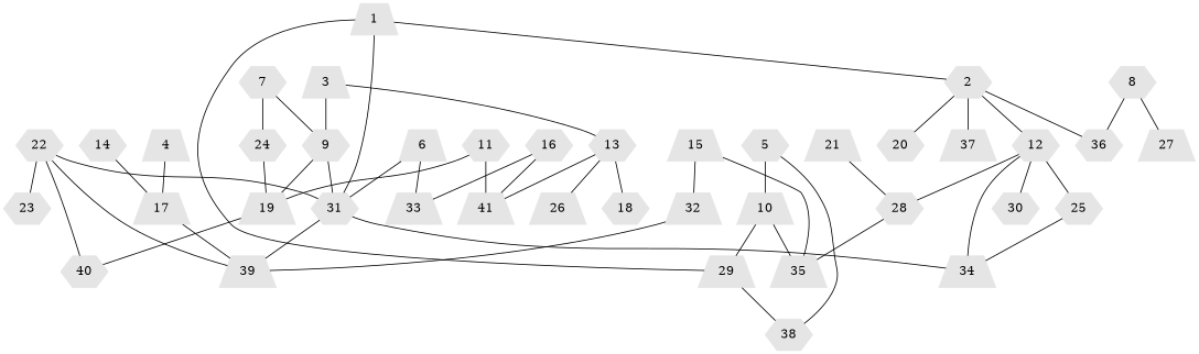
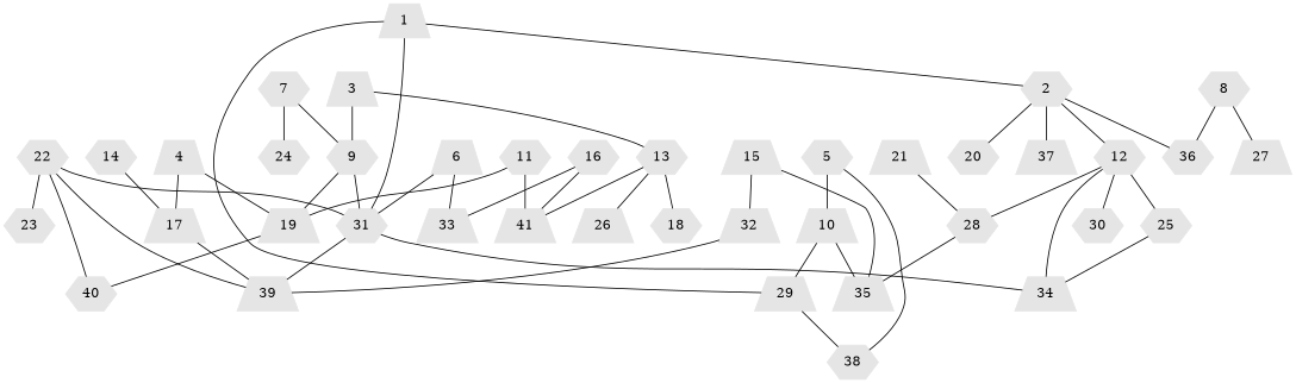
  graph {
    node [color=gray90 shape=hexagon style=filled]
    edge [weight=1.0]
    1 [shape=trapezium]
    2
    29 [shape=trapezium]
    31
    12
    20
    36
    37 [shape=trapezium]
    38
    34 [shape=trapezium]
    39 [shape=trapezium]
    25
    28
    30
    3 [shape=trapezium]
    9
    13
    19 [shape=trapezium]
    41 [shape=trapezium]
    18
    26 [shape=trapezium]
    4 [shape=trapezium]
    17 [shape=trapezium]
    40
    10 [shape=trapezium]
    5
    35 [shape=trapezium]
    6 [shape=trapezium]
    33 [shape=trapezium]
    7
    24
    8
    27 [shape=trapezium]
    11
    14
    15 [shape=trapezium]
    32 [shape=trapezium]
    16
    21 [shape=trapezium]
    22
    23
    1 -- 2
    1 -- 29
    1 -- 31
    2 -- 12
    2 -- 20
    2 -- 36
    2 -- 37
    29 -- 38
    31 -- 34
    31 -- 39
    12 -- 34
    12 -- 25
    12 -- 28
    12 -- 30
    25 -- 34
    28 -- 35
    3 -- 9
    3 -- 13
    9 -- 31
    9 -- 19
    13 -- 41
    13 -- 18
    13 -- 26
    19 -- 40
-   24 -- 19
+   4 -- 19
    4 -- 17
    17 -- 39
    10 -- 29
    10 -- 35
    5 -- 38
    5 -- 10
    6 -- 31
    6 -- 33
    7 -- 9
    7 -- 24
    8 -- 36
    8 -- 27
    11 -- 19
    11 -- 41
    14 -- 17
    15 -- 35
    15 -- 32
    32 -- 39
    16 -- 41
    16 -- 33
    21 -- 28 [weight=2.0]
    22 -- 31 [weight=2.0]
    22 -- 39
    22 -- 40
    22 -- 23
  }
